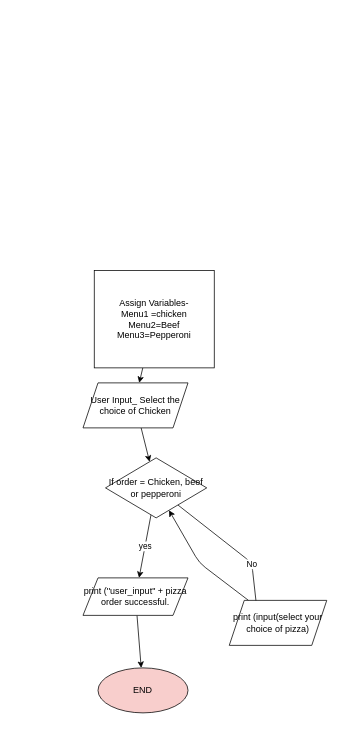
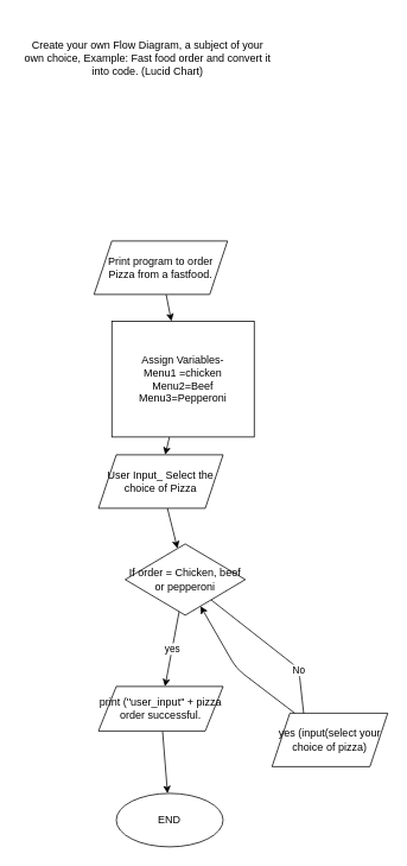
  <mxCell id="0" />
  <mxCell id="1" parent="0" />
+ <mxCell id="2" value="" style="edgeStyle=none;html=1;" edge="1" parent="1" source="3" target="5"><mxGeometry relative="1" as="geometry" /></mxCell>
+ <mxCell id="3" value="Print program to order Pizza from a fastfood.&lt;br&gt;" style="shape=parallelogram;perimeter=parallelogramPerimeter;whiteSpace=wrap;html=1;fixedSize=1;" vertex="1" parent="1"><mxGeometry x="105" width="150" height="60" as="geometry" y="270" /></mxCell>
  <mxCell id="4" value="" style="edgeStyle=none;html=1;" edge="1" parent="1" source="5"><mxGeometry relative="1" as="geometry"><mxPoint x="185" y="510" as="targetPoint" /></mxGeometry></mxCell>
  <mxCell id="5" value="Assign Variables-&lt;br&gt;Menu1 =chicken&lt;br&gt;Menu2=Beef&lt;br&gt;Menu3=Pepperoni" style="whiteSpace=wrap;html=1;" vertex="1" parent="1"><mxGeometry x="125" y="360" width="160" height="130" as="geometry" /></mxCell>
  <mxCell id="6" value="" style="edgeStyle=none;html=1;" edge="1" parent="1" source="7" target="10"><mxGeometry relative="1" as="geometry"><mxPoint x="175" y="700" as="targetPoint" /></mxGeometry></mxCell>
- <mxCell id="7" value="User Input_ Select the choice of Chicken" style="shape=parallelogram;perimeter=parallelogramPerimeter;whiteSpace=wrap;html=1;fixedSize=1;" vertex="1" parent="1"><mxGeometry x="110" y="510" width="140" height="60" as="geometry" /></mxCell>
+ <mxCell id="7" value="User Input_ Select the choice of Pizza" style="shape=parallelogram;perimeter=parallelogramPerimeter;whiteSpace=wrap;html=1;fixedSize=1;" vertex="1" parent="1"><mxGeometry x="110" y="510" width="140" height="60" as="geometry" /></mxCell>
  <mxCell id="8" value="yes" style="edgeStyle=none;html=1;" edge="1" parent="1" source="10" target="12"><mxGeometry relative="1" as="geometry" /></mxCell>
  <mxCell id="9" value="No" style="edgeStyle=none;html=1;entryX=0.364;entryY=0.061;entryDx=0;entryDy=0;entryPerimeter=0;" edge="1" parent="1" source="10" target="14"><mxGeometry relative="1" as="geometry"><mxPoint x="335" y="750" as="targetPoint" /><Array as="points"><mxPoint x="335" y="750" /><mxPoint x="345" y="840" /><mxPoint x="345" y="830" /></Array></mxGeometry></mxCell>
  <mxCell id="10" value="If order = Chicken, beef or pepperoni" style="rhombus;whiteSpace=wrap;html=1;" vertex="1" parent="1"><mxGeometry x="140" y="610" width="135" height="80" as="geometry" /></mxCell>
  <mxCell id="11" value="" style="edgeStyle=none;html=1;" edge="1" parent="1" source="12" target="15"><mxGeometry relative="1" as="geometry" /></mxCell>
  <mxCell id="12" value="print (''user_input&quot; + pizza order successful." style="shape=parallelogram;perimeter=parallelogramPerimeter;whiteSpace=wrap;html=1;fixedSize=1;" vertex="1" parent="1"><mxGeometry x="110" y="770" width="140" height="50" as="geometry" /></mxCell>
  <mxCell id="13" style="edgeStyle=none;html=1;" edge="1" parent="1" source="14" target="10"><mxGeometry relative="1" as="geometry"><mxPoint x="195" y="770" as="targetPoint" /><Array as="points"><mxPoint x="265" y="750" /></Array></mxGeometry></mxCell>
- <mxCell id="14" value="print (input(select your choice of pizza)" style="shape=parallelogram;perimeter=parallelogramPerimeter;whiteSpace=wrap;html=1;fixedSize=1;" vertex="1" parent="1"><mxGeometry x="305" y="800" width="130" height="60" as="geometry" /></mxCell>
- <mxCell id="15" value="END" style="ellipse;whiteSpace=wrap;html=1;fillColor=#f8cecc;" vertex="1" parent="1"><mxGeometry x="130" y="890" width="120" height="60" as="geometry" /></mxCell>
+ <mxCell id="14" value="yes (input(select your choice of pizza)" style="shape=parallelogram;perimeter=parallelogramPerimeter;whiteSpace=wrap;html=1;fixedSize=1;" vertex="1" parent="1"><mxGeometry x="305" y="800" width="130" height="60" as="geometry" /></mxCell>
+ <mxCell id="15" value="END" style="ellipse;whiteSpace=wrap;html=1;" vertex="1" parent="1"><mxGeometry x="130" y="890" width="120" height="60" as="geometry" /></mxCell>
+ <mxCell id="16" value="&#10;&#10;Create your own Flow Diagram, a subject of your &#10;own choice, Example: Fast food order and convert it &#10;into code. (Lucid Chart)&#10;&#10;" style="text;html=1;align=center;verticalAlign=middle;resizable=0;points=[];autosize=1;strokeColor=none;fillColor=none;" vertex="1" parent="1"><mxGeometry x="20" y="20" width="290" height="90" as="geometry" /></mxCell>
